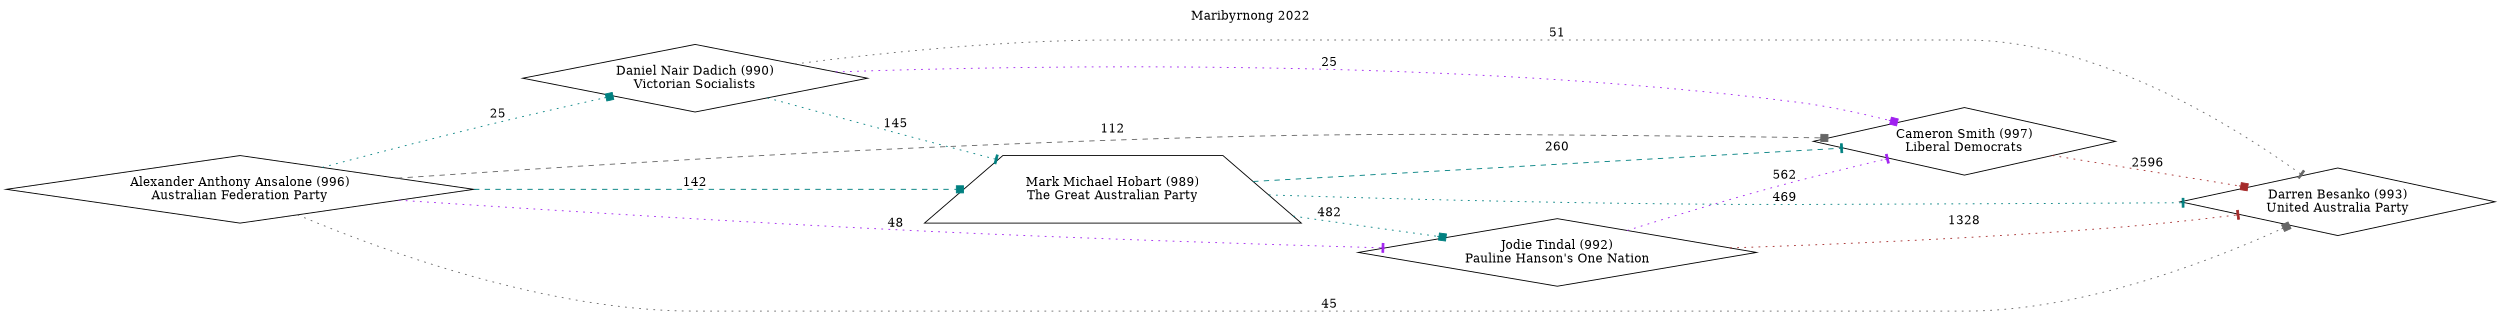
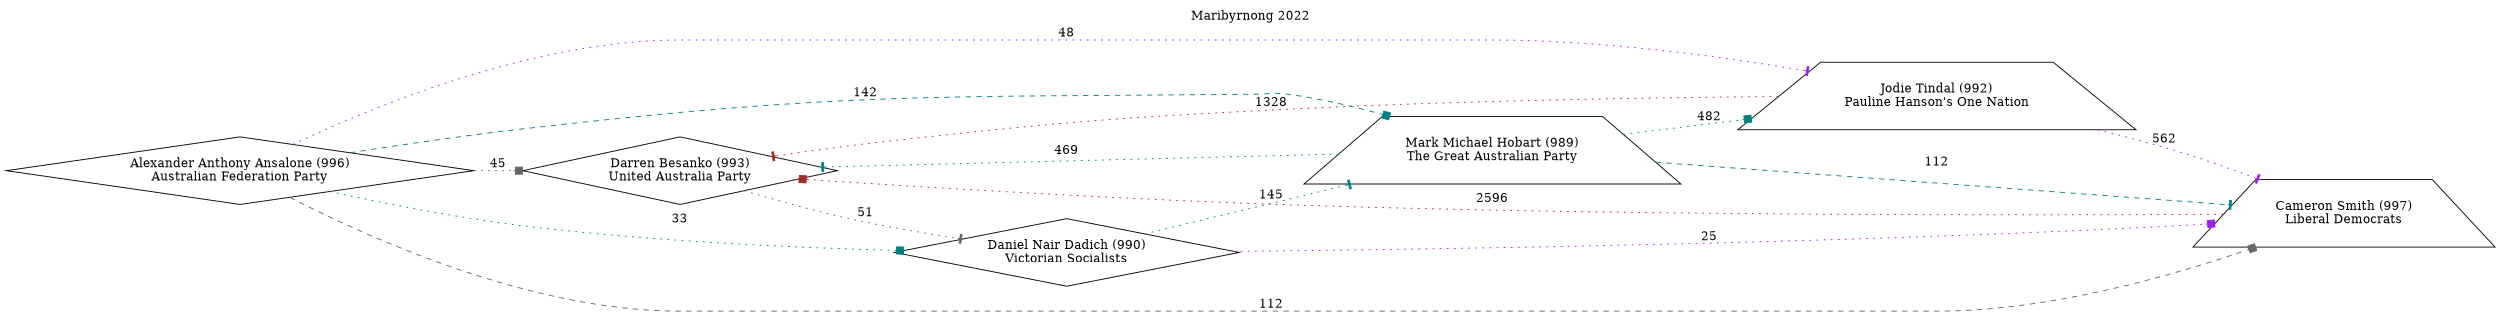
  digraph {
    label="Maribyrnong 2022"
    labelloc=t
    mclimit=2
    rankdir=LR
    node [shape=diamond]
    edge [arrowhead=box color=teal style=dotted]
    n1 [label="Darren Besanko (993)\nUnited Australia Party"]
-   n2 [label="Cameron Smith (997)\nLiberal Democrats"]
-   n3 [label="Jodie Tindal (992)\nPauline Hanson's One Nation"]
+   n2 [label="Cameron Smith (997)\nLiberal Democrats" shape=trapezium]
+   n3 [label="Jodie Tindal (992)\nPauline Hanson's One Nation" shape=trapezium]
    n4 [label="Mark Michael Hobart (989)\nThe Great Australian Party" shape=trapezium]
    n5 [label="Daniel Nair Dadich (990)\nVictorian Socialists"]
    n6 [label="Alexander Anthony Ansalone (996)\nAustralian Federation Party"]
    n2 -> n1 [color=brown label=2596]
    n3 -> n1 [arrowhead=tee color=brown label=1328]
    n3 -> n2 [arrowhead=tee color=purple label=562]
    n4 -> n1 [arrowhead=tee label=469]
-   n4 -> n2 [arrowhead=tee label=260 style=dashed]
+   n4 -> n2 [arrowhead=tee label=112 style=dashed]
    n4 -> n3 [label=482]
-   n5 -> n1 [arrowhead=tee color=gray40 label=51]
+   n1 -> n5 [arrowhead=tee color=gray40 label=51]
    n5 -> n2 [color=purple label=25]
    n5 -> n4 [arrowhead=tee label=145]
    n6 -> n1 [color=gray40 label=45]
    n6 -> n2 [color=gray40 label=112 style=dashed]
    n6 -> n3 [arrowhead=tee color=purple label=48]
    n6 -> n4 [label=142 style=dashed]
-   n6 -> n5 [label=25]
+   n6 -> n5 [label=33]
  }
